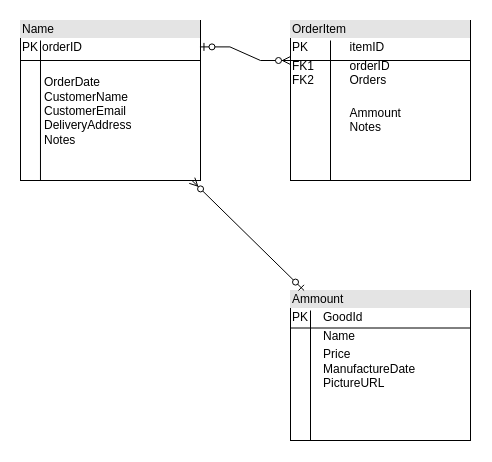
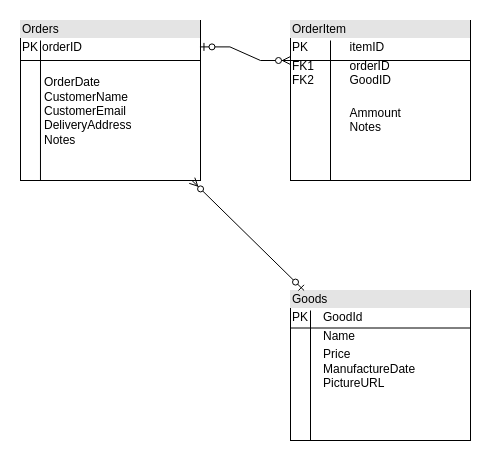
  <mxCell id="0" />
  <mxCell id="1" parent="0" />
- <mxCell id="2" value="&lt;div style=&quot;box-sizing:border-box;width:100%;background:#e4e4e4;padding:2px;&quot;&gt;Name&lt;/div&gt;&lt;table style=&quot;width:100%;font-size:1em;&quot; cellpadding=&quot;2&quot; cellspacing=&quot;0&quot;&gt;&lt;tbody&gt;&lt;tr&gt;&lt;td&gt;PK&lt;/td&gt;&lt;td&gt;orderID&lt;/td&gt;&lt;/tr&gt;&lt;tr&gt;&lt;td&gt;&lt;/td&gt;&lt;td&gt;&lt;br&gt;&lt;table style=&quot;font-size: 1em; background-color: initial; width: 176px;&quot; cellpadding=&quot;2&quot; cellspacing=&quot;0&quot;&gt;&lt;tbody&gt;&lt;tr&gt;&lt;td&gt;OrderDate&lt;br&gt;CustomerName&lt;br&gt;CustomerEmail&lt;br&gt;DeliveryAddress&lt;br&gt;Notes&lt;/td&gt;&lt;/tr&gt;&lt;/tbody&gt;&lt;/table&gt;&lt;/td&gt;&lt;/tr&gt;&lt;/tbody&gt;&lt;/table&gt;" style="verticalAlign=top;align=left;overflow=fill;html=1;fillColor=none;" vertex="1" parent="1"><mxGeometry x="20" y="20" width="180" height="160" as="geometry" /></mxCell>
- <mxCell id="3" value="&lt;div style=&quot;box-sizing:border-box;width:100%;background:#e4e4e4;padding:2px;&quot;&gt;OrderItem&lt;/div&gt;&lt;table style=&quot;width:100%;font-size:1em;&quot; cellpadding=&quot;2&quot; cellspacing=&quot;0&quot;&gt;&lt;tbody&gt;&lt;tr&gt;&lt;td&gt;PK&lt;/td&gt;&lt;td&gt;itemID&lt;/td&gt;&lt;/tr&gt;&lt;tr&gt;&lt;td&gt;FK1&lt;br&gt;FK2&lt;/td&gt;&lt;td&gt;orderID&lt;br&gt;Orders&lt;br&gt;&lt;/td&gt;&lt;/tr&gt;&lt;tr&gt;&lt;td&gt;&lt;br&gt;&lt;/td&gt;&lt;td&gt;&lt;br&gt;Ammount&lt;br&gt;Notes&lt;/td&gt;&lt;/tr&gt;&lt;/tbody&gt;&lt;/table&gt;" style="verticalAlign=top;align=left;overflow=fill;html=1;fillColor=none;" vertex="1" parent="1"><mxGeometry x="290" y="20" width="180" height="160" as="geometry" /></mxCell>
+ <mxCell id="2" value="&lt;div style=&quot;box-sizing:border-box;width:100%;background:#e4e4e4;padding:2px;&quot;&gt;Orders&lt;/div&gt;&lt;table style=&quot;width:100%;font-size:1em;&quot; cellpadding=&quot;2&quot; cellspacing=&quot;0&quot;&gt;&lt;tbody&gt;&lt;tr&gt;&lt;td&gt;PK&lt;/td&gt;&lt;td&gt;orderID&lt;/td&gt;&lt;/tr&gt;&lt;tr&gt;&lt;td&gt;&lt;/td&gt;&lt;td&gt;&lt;br&gt;&lt;table style=&quot;font-size: 1em; background-color: initial; width: 176px;&quot; cellpadding=&quot;2&quot; cellspacing=&quot;0&quot;&gt;&lt;tbody&gt;&lt;tr&gt;&lt;td&gt;OrderDate&lt;br&gt;CustomerName&lt;br&gt;CustomerEmail&lt;br&gt;DeliveryAddress&lt;br&gt;Notes&lt;/td&gt;&lt;/tr&gt;&lt;/tbody&gt;&lt;/table&gt;&lt;/td&gt;&lt;/tr&gt;&lt;/tbody&gt;&lt;/table&gt;" style="verticalAlign=top;align=left;overflow=fill;html=1;fillColor=none;" vertex="1" parent="1"><mxGeometry x="20" y="20" width="180" height="160" as="geometry" /></mxCell>
+ <mxCell id="3" value="&lt;div style=&quot;box-sizing:border-box;width:100%;background:#e4e4e4;padding:2px;&quot;&gt;OrderItem&lt;/div&gt;&lt;table style=&quot;width:100%;font-size:1em;&quot; cellpadding=&quot;2&quot; cellspacing=&quot;0&quot;&gt;&lt;tbody&gt;&lt;tr&gt;&lt;td&gt;PK&lt;/td&gt;&lt;td&gt;itemID&lt;/td&gt;&lt;/tr&gt;&lt;tr&gt;&lt;td&gt;FK1&lt;br&gt;FK2&lt;/td&gt;&lt;td&gt;orderID&lt;br&gt;GoodID&lt;br&gt;&lt;/td&gt;&lt;/tr&gt;&lt;tr&gt;&lt;td&gt;&lt;br&gt;&lt;/td&gt;&lt;td&gt;&lt;br&gt;Ammount&lt;br&gt;Notes&lt;/td&gt;&lt;/tr&gt;&lt;/tbody&gt;&lt;/table&gt;" style="verticalAlign=top;align=left;overflow=fill;html=1;fillColor=none;" vertex="1" parent="1"><mxGeometry x="290" y="20" width="180" height="160" as="geometry" /></mxCell>
  <mxCell id="4" value="" style="edgeStyle=entityRelationEdgeStyle;fontSize=12;html=1;endArrow=ERzeroToMany;startArrow=ERzeroToOne;rounded=0;exitX=0.997;exitY=0.165;exitDx=0;exitDy=0;exitPerimeter=0;" edge="1" parent="1" source="2"><mxGeometry width="100" height="100" relative="1" as="geometry"><mxPoint x="230" y="70" as="sourcePoint" /><mxPoint x="290" y="60" as="targetPoint" /></mxGeometry></mxCell>
  <mxCell id="5" value="" style="endArrow=none;html=1;rounded=0;entryX=0;entryY=0.25;entryDx=0;entryDy=0;exitX=1;exitY=0.25;exitDx=0;exitDy=0;" edge="1" parent="1" source="2" target="2"><mxGeometry width="50" height="50" relative="1" as="geometry"><mxPoint x="230" y="230" as="sourcePoint" /><mxPoint x="280" y="180" as="targetPoint" /></mxGeometry></mxCell>
  <mxCell id="6" value="" style="endArrow=none;html=1;rounded=0;entryX=0;entryY=0.25;entryDx=0;entryDy=0;exitX=1;exitY=0.25;exitDx=0;exitDy=0;" edge="1" parent="1"><mxGeometry width="50" height="50" relative="1" as="geometry"><mxPoint x="470" y="60" as="sourcePoint" /><mxPoint x="290" y="60" as="targetPoint" /></mxGeometry></mxCell>
  <mxCell id="7" value="" style="endArrow=none;html=1;rounded=0;exitX=0.111;exitY=1;exitDx=0;exitDy=0;exitPerimeter=0;" edge="1" parent="1" source="2"><mxGeometry width="50" height="50" relative="1" as="geometry"><mxPoint y="60" as="sourcePoint" x="-20" /><mxPoint x="40" y="40" as="targetPoint" /></mxGeometry></mxCell>
  <mxCell id="8" value="" style="endArrow=none;html=1;rounded=0;" edge="1" parent="1"><mxGeometry width="50" height="50" relative="1" as="geometry"><mxPoint x="330" y="180" as="sourcePoint" /><mxPoint x="330" y="40" as="targetPoint" /></mxGeometry></mxCell>
- <mxCell id="9" value="&lt;div style=&quot;box-sizing:border-box;width:100%;background:#e4e4e4;padding:2px;&quot;&gt;Ammount&lt;/div&gt;&lt;table style=&quot;width:100%;font-size:1em;&quot; cellpadding=&quot;2&quot; cellspacing=&quot;0&quot;&gt;&lt;tbody&gt;&lt;tr&gt;&lt;td&gt;PK&lt;/td&gt;&lt;td&gt;GoodId&lt;/td&gt;&lt;/tr&gt;&lt;tr&gt;&lt;td&gt;&lt;br&gt;&lt;/td&gt;&lt;td&gt;Name&lt;/td&gt;&lt;/tr&gt;&lt;tr&gt;&lt;td&gt;&lt;/td&gt;&lt;td&gt;Price&lt;br&gt;ManufactureDate&lt;br&gt;PictureURL&lt;/td&gt;&lt;/tr&gt;&lt;/tbody&gt;&lt;/table&gt;" style="verticalAlign=top;align=left;overflow=fill;html=1;fillColor=none;" vertex="1" parent="1"><mxGeometry x="290" y="290" width="180" height="150" as="geometry" /></mxCell>
+ <mxCell id="9" value="&lt;div style=&quot;box-sizing:border-box;width:100%;background:#e4e4e4;padding:2px;&quot;&gt;Goods&lt;/div&gt;&lt;table style=&quot;width:100%;font-size:1em;&quot; cellpadding=&quot;2&quot; cellspacing=&quot;0&quot;&gt;&lt;tbody&gt;&lt;tr&gt;&lt;td&gt;PK&lt;/td&gt;&lt;td&gt;GoodId&lt;/td&gt;&lt;/tr&gt;&lt;tr&gt;&lt;td&gt;&lt;br&gt;&lt;/td&gt;&lt;td&gt;Name&lt;/td&gt;&lt;/tr&gt;&lt;tr&gt;&lt;td&gt;&lt;/td&gt;&lt;td&gt;Price&lt;br&gt;ManufactureDate&lt;br&gt;PictureURL&lt;/td&gt;&lt;/tr&gt;&lt;/tbody&gt;&lt;/table&gt;" style="verticalAlign=top;align=left;overflow=fill;html=1;fillColor=none;" vertex="1" parent="1"><mxGeometry x="290" y="290" width="180" height="150" as="geometry" /></mxCell>
  <mxCell id="10" value="" style="fontSize=12;html=1;endArrow=ERzeroToMany;startArrow=ERzeroToOne;rounded=0;" edge="1" parent="1" source="9" target="2"><mxGeometry width="100" height="100" relative="1" as="geometry"><mxPoint x="90" y="75" as="sourcePoint" /><mxPoint x="240" y="170" as="targetPoint" /></mxGeometry></mxCell>
  <mxCell id="11" value="" style="endArrow=none;html=1;rounded=0;" edge="1" parent="1"><mxGeometry width="50" height="50" relative="1" as="geometry"><mxPoint x="310" y="310" as="sourcePoint" /><mxPoint x="310" y="440" as="targetPoint" /></mxGeometry></mxCell>
  <mxCell id="12" value="" style="endArrow=none;html=1;rounded=0;entryX=1;entryY=0.25;entryDx=0;entryDy=0;exitX=0;exitY=0.25;exitDx=0;exitDy=0;" edge="1" parent="1" source="9" target="9"><mxGeometry width="50" height="50" relative="1" as="geometry"><mxPoint x="230" y="340" as="sourcePoint" /><mxPoint x="380" y="310" as="targetPoint" /></mxGeometry></mxCell>
